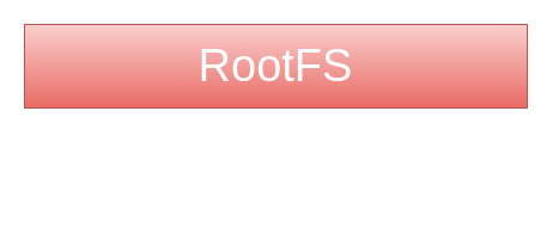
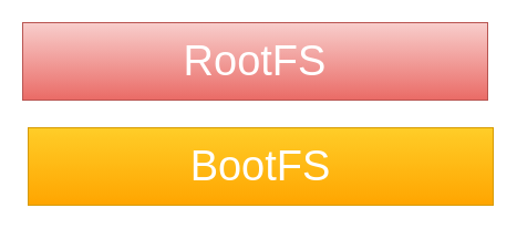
  <mxCell id="0" />
  <mxCell id="1" parent="0" />
+ <mxCell id="2" value="&lt;font style=&quot;font-size: 38px&quot; color=&quot;#ffffff&quot;&gt;BootFS&lt;/font&gt;" style="rounded=0;whiteSpace=wrap;html=1;fillColor=#ffcd28;strokeColor=#d79b00;gradientColor=#ffa500;" vertex="1" parent="1"><mxGeometry x="25" y="115" width="420" height="70" as="geometry" /></mxCell>
  <mxCell id="3" value="&lt;font style=&quot;font-size: 38px&quot; color=&quot;#ffffff&quot;&gt;RootFS&lt;/font&gt;" style="rounded=0;whiteSpace=wrap;html=1;fillColor=#f8cecc;strokeColor=#b85450;gradientColor=#ea6b66;" vertex="1" parent="1"><mxGeometry x="20" y="20" width="420" height="70" as="geometry" /></mxCell>
